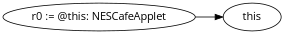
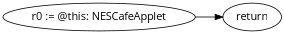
  digraph {
    rankdir=LR
    fontname="Open Sans"
    node [fontname="Open Sans"]
    "r0 := @this: NESCafeApplet"
-   return [label=this]
+   return
    "r0 := @this: NESCafeApplet" -> return [fontname="Open Sans"]
  }
